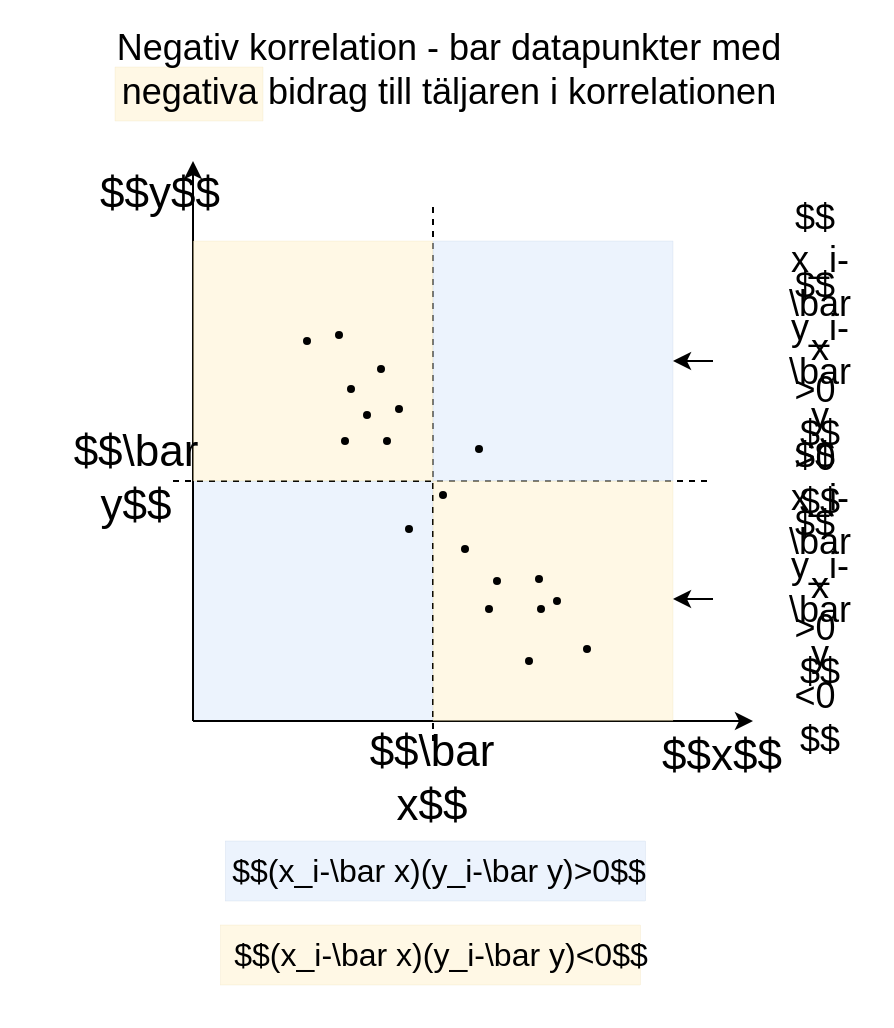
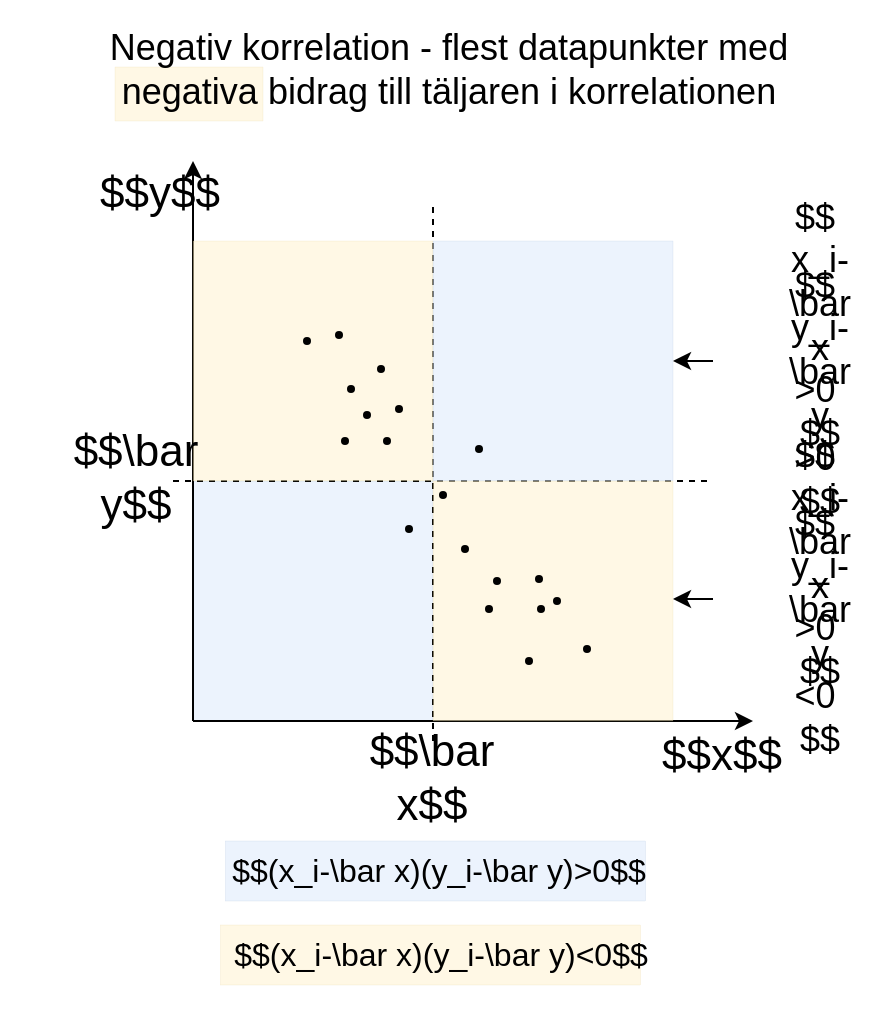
  <mxCell id="0" />
  <mxCell id="1" parent="0" />
  <mxCell id="2" value="" style="rounded=0;whiteSpace=wrap;html=1;strokeWidth=0;fillColor=#fff2cc;strokeColor=#d6b656;opacity=50;direction=south;gradientDirection=radial;" vertex="1" parent="1"><mxGeometry x="57" y="33" width="74" height="27" as="geometry" /></mxCell>
- <mxCell id="3" value="Negativ korrelation - bar datapunkter med negativa bidrag till täljaren i korrelationen" style="text;html=1;strokeColor=none;fillColor=none;align=center;verticalAlign=middle;whiteSpace=wrap;rounded=0;strokeWidth=0;fontSize=18;" vertex="1" parent="1"><mxGeometry x="32.5" y="20" width="383" height="30" as="geometry" /></mxCell>
+ <mxCell id="3" value="Negativ korrelation - flest datapunkter med negativa bidrag till täljaren i korrelationen" style="text;html=1;strokeColor=none;fillColor=none;align=center;verticalAlign=middle;whiteSpace=wrap;rounded=0;strokeWidth=0;fontSize=18;" vertex="1" parent="1"><mxGeometry x="32.5" y="20" width="383" height="30" as="geometry" /></mxCell>
  <mxCell id="4" value="" style="rounded=0;whiteSpace=wrap;html=1;strokeWidth=0;fillColor=#dae8fc;strokeColor=#6c8ebf;opacity=50;direction=south;gradientDirection=radial;" vertex="1" parent="1"><mxGeometry x="96" y="240" width="120" height="120" as="geometry" /></mxCell>
  <mxCell id="5" value="" style="rounded=0;whiteSpace=wrap;html=1;strokeWidth=0;fillColor=#dae8fc;strokeColor=#6c8ebf;opacity=50;direction=south;gradientDirection=radial;" vertex="1" parent="1"><mxGeometry x="112.25" y="420" width="210" height="30" as="geometry" /></mxCell>
  <mxCell id="6" value="$$(x_i-\bar x)(y_i-\bar y)&amp;gt;0$$" style="text;html=1;strokeColor=none;fillColor=none;align=center;verticalAlign=middle;whiteSpace=wrap;rounded=0;strokeWidth=0;fontSize=16;" vertex="1" parent="1"><mxGeometry x="20.5" y="420" width="397" height="30" as="geometry" /></mxCell>
  <mxCell id="7" value="" style="endArrow=classic;html=1;rounded=0;" edge="1" parent="1"><mxGeometry width="50" height="50" relative="1" as="geometry"><mxPoint x="96" y="360" as="sourcePoint" /><mxPoint x="96" y="80" as="targetPoint" /></mxGeometry></mxCell>
  <mxCell id="8" value="" style="endArrow=classic;html=1;rounded=0;" edge="1" parent="1"><mxGeometry width="50" height="50" relative="1" as="geometry"><mxPoint x="96" y="360" as="sourcePoint" /><mxPoint x="376" y="360" as="targetPoint" /></mxGeometry></mxCell>
  <mxCell id="9" value="" style="endArrow=none;dashed=1;html=1;rounded=0;" edge="1" parent="1"><mxGeometry width="50" height="50" relative="1" as="geometry"><mxPoint x="86" y="240" as="sourcePoint" /><mxPoint x="356" y="240" as="targetPoint" /></mxGeometry></mxCell>
  <mxCell id="10" value="" style="endArrow=none;dashed=1;html=1;rounded=0;" edge="1" parent="1"><mxGeometry width="50" height="50" relative="1" as="geometry"><mxPoint x="216" y="370" as="sourcePoint" /><mxPoint x="216" y="100" as="targetPoint" /></mxGeometry></mxCell>
  <mxCell id="11" value="" style="rounded=0;whiteSpace=wrap;html=1;strokeWidth=0;fillColor=#fff2cc;strokeColor=#d6b656;opacity=50;direction=south;gradientColor=none;gradientDirection=radial;" vertex="1" parent="1"><mxGeometry x="96" y="120" width="120" height="120" as="geometry" /></mxCell>
  <mxCell id="12" value="" style="rounded=0;whiteSpace=wrap;html=1;strokeWidth=0;fillColor=#dae8fc;strokeColor=#6c8ebf;opacity=50;direction=south;gradientDirection=radial;" vertex="1" parent="1"><mxGeometry x="216" y="120" width="120" height="120" as="geometry" /></mxCell>
  <mxCell id="13" value="" style="rounded=0;whiteSpace=wrap;html=1;strokeWidth=0;fillColor=#fff2cc;strokeColor=#d6b656;opacity=50;direction=south;gradientColor=none;gradientDirection=radial;" vertex="1" parent="1"><mxGeometry x="216" y="240" width="120" height="120" as="geometry" /></mxCell>
  <mxCell id="14" value="$$x$$" style="text;html=1;strokeColor=none;fillColor=none;align=center;verticalAlign=middle;whiteSpace=wrap;rounded=0;strokeWidth=0;opacity=50;fontSize=22;" vertex="1" parent="1"><mxGeometry x="346" y="363" width="30" height="30" as="geometry" /></mxCell>
  <mxCell id="15" value="$$y$$" style="text;html=1;strokeColor=none;fillColor=none;align=center;verticalAlign=middle;whiteSpace=wrap;rounded=0;strokeWidth=0;opacity=50;fontSize=22;" vertex="1" parent="1"><mxGeometry x="65" y="82" width="30" height="30" as="geometry" /></mxCell>
  <mxCell id="16" value="$$\bar x$$" style="text;html=1;strokeColor=none;fillColor=none;align=center;verticalAlign=middle;whiteSpace=wrap;rounded=0;strokeWidth=0;opacity=50;fontSize=22;" vertex="1" parent="1"><mxGeometry x="201" y="374" width="30" height="30" as="geometry" /></mxCell>
  <mxCell id="17" value="$$\bar y$$" style="text;html=1;strokeColor=none;fillColor=none;align=center;verticalAlign=middle;whiteSpace=wrap;rounded=0;strokeWidth=0;opacity=50;fontSize=22;" vertex="1" parent="1"><mxGeometry x="53" y="224" width="30" height="30" as="geometry" /></mxCell>
  <mxCell id="18" value="" style="shape=waypoint;sketch=0;fillStyle=solid;size=6;pointerEvents=1;points=[];fillColor=none;resizable=0;rotatable=0;perimeter=centerPerimeter;snapToPoint=1;strokeWidth=0;fontSize=26;" vertex="1" parent="1"><mxGeometry x="219" y="204" width="40" height="40" as="geometry" /></mxCell>
  <mxCell id="19" value="" style="shape=waypoint;sketch=0;fillStyle=solid;size=6;pointerEvents=1;points=[];fillColor=none;resizable=0;rotatable=0;perimeter=centerPerimeter;snapToPoint=1;strokeWidth=0;fontSize=26;" vertex="1" parent="1"><mxGeometry x="170" y="164" width="40" height="40" as="geometry" /></mxCell>
  <mxCell id="20" value="" style="shape=waypoint;sketch=0;fillStyle=solid;size=6;pointerEvents=1;points=[];fillColor=none;resizable=0;rotatable=0;perimeter=centerPerimeter;snapToPoint=1;strokeWidth=0;fontSize=26;" vertex="1" parent="1"><mxGeometry x="155" y="174" width="40" height="40" as="geometry" /></mxCell>
  <mxCell id="21" value="" style="shape=waypoint;sketch=0;fillStyle=solid;size=6;pointerEvents=1;points=[];fillColor=none;resizable=0;rotatable=0;perimeter=centerPerimeter;snapToPoint=1;strokeWidth=0;fontSize=26;" vertex="1" parent="1"><mxGeometry x="163" y="187" width="40" height="40" as="geometry" /></mxCell>
  <mxCell id="22" value="" style="shape=waypoint;sketch=0;fillStyle=solid;size=6;pointerEvents=1;points=[];fillColor=none;resizable=0;rotatable=0;perimeter=centerPerimeter;snapToPoint=1;strokeWidth=0;fontSize=26;" vertex="1" parent="1"><mxGeometry x="179" y="184" width="40" height="40" as="geometry" /></mxCell>
  <mxCell id="23" value="" style="shape=waypoint;sketch=0;fillStyle=solid;size=6;pointerEvents=1;points=[];fillColor=none;resizable=0;rotatable=0;perimeter=centerPerimeter;snapToPoint=1;strokeWidth=0;fontSize=26;" vertex="1" parent="1"><mxGeometry x="149" y="147" width="40" height="40" as="geometry" /></mxCell>
  <mxCell id="24" value="" style="shape=waypoint;sketch=0;fillStyle=solid;size=6;pointerEvents=1;points=[];fillColor=none;resizable=0;rotatable=0;perimeter=centerPerimeter;snapToPoint=1;strokeWidth=0;fontSize=26;" vertex="1" parent="1"><mxGeometry x="201" y="227" width="40" height="40" as="geometry" /></mxCell>
  <mxCell id="25" value="" style="shape=waypoint;sketch=0;fillStyle=solid;size=6;pointerEvents=1;points=[];fillColor=none;resizable=0;rotatable=0;perimeter=centerPerimeter;snapToPoint=1;strokeWidth=0;fontSize=26;" vertex="1" parent="1"><mxGeometry x="173" y="200" width="40" height="40" as="geometry" /></mxCell>
  <mxCell id="26" value="" style="shape=waypoint;sketch=0;fillStyle=solid;size=6;pointerEvents=1;points=[];fillColor=none;resizable=0;rotatable=0;perimeter=centerPerimeter;snapToPoint=1;strokeWidth=0;fontSize=26;" vertex="1" parent="1"><mxGeometry x="152" y="200" width="40" height="40" as="geometry" /></mxCell>
  <mxCell id="27" value="" style="shape=waypoint;sketch=0;fillStyle=solid;size=6;pointerEvents=1;points=[];fillColor=none;resizable=0;rotatable=0;perimeter=centerPerimeter;snapToPoint=1;strokeWidth=0;fontSize=26;" vertex="1" parent="1"><mxGeometry x="184" y="244" width="40" height="40" as="geometry" /></mxCell>
  <mxCell id="28" value="" style="shape=waypoint;sketch=0;fillStyle=solid;size=6;pointerEvents=1;points=[];fillColor=none;resizable=0;rotatable=0;perimeter=centerPerimeter;snapToPoint=1;strokeWidth=0;fontSize=26;" vertex="1" parent="1"><mxGeometry x="258" y="280" width="40" height="40" as="geometry" /></mxCell>
  <mxCell id="29" value="" style="shape=waypoint;sketch=0;fillStyle=solid;size=6;pointerEvents=1;points=[];fillColor=none;resizable=0;rotatable=0;perimeter=centerPerimeter;snapToPoint=1;strokeWidth=0;fontSize=26;" vertex="1" parent="1"><mxGeometry x="212" y="254" width="40" height="40" as="geometry" /></mxCell>
  <mxCell id="30" value="" style="shape=waypoint;sketch=0;fillStyle=solid;size=6;pointerEvents=1;points=[];fillColor=none;resizable=0;rotatable=0;perimeter=centerPerimeter;snapToPoint=1;strokeWidth=0;fontSize=26;" vertex="1" parent="1"><mxGeometry x="273" y="304" width="40" height="40" as="geometry" /></mxCell>
  <mxCell id="31" value="" style="shape=waypoint;sketch=0;fillStyle=solid;size=6;pointerEvents=1;points=[];fillColor=none;resizable=0;rotatable=0;perimeter=centerPerimeter;snapToPoint=1;strokeWidth=0;fontSize=26;" vertex="1" parent="1"><mxGeometry x="224" y="284" width="40" height="40" as="geometry" /></mxCell>
  <mxCell id="32" value="" style="shape=waypoint;sketch=0;fillStyle=solid;size=6;pointerEvents=1;points=[];fillColor=none;resizable=0;rotatable=0;perimeter=centerPerimeter;snapToPoint=1;strokeWidth=0;fontSize=26;" vertex="1" parent="1"><mxGeometry x="249" y="269" width="40" height="40" as="geometry" /></mxCell>
  <mxCell id="33" value="" style="shape=waypoint;sketch=0;fillStyle=solid;size=6;pointerEvents=1;points=[];fillColor=none;resizable=0;rotatable=0;perimeter=centerPerimeter;snapToPoint=1;strokeWidth=0;fontSize=26;" vertex="1" parent="1"><mxGeometry x="250" y="284" width="40" height="40" as="geometry" /></mxCell>
  <mxCell id="34" value="" style="shape=waypoint;sketch=0;fillStyle=solid;size=6;pointerEvents=1;points=[];fillColor=none;resizable=0;rotatable=0;perimeter=centerPerimeter;snapToPoint=1;strokeWidth=0;fontSize=26;" vertex="1" parent="1"><mxGeometry x="244" y="310" width="40" height="40" as="geometry" /></mxCell>
  <mxCell id="35" value="" style="shape=waypoint;sketch=0;fillStyle=solid;size=6;pointerEvents=1;points=[];fillColor=none;resizable=0;rotatable=0;perimeter=centerPerimeter;snapToPoint=1;strokeWidth=0;fontSize=26;" vertex="1" parent="1"><mxGeometry x="133" y="150" width="40" height="40" as="geometry" /></mxCell>
  <mxCell id="36" value="" style="shape=waypoint;sketch=0;fillStyle=solid;size=6;pointerEvents=1;points=[];fillColor=none;resizable=0;rotatable=0;perimeter=centerPerimeter;snapToPoint=1;strokeWidth=0;fontSize=26;" vertex="1" parent="1"><mxGeometry x="228" y="270" width="40" height="40" as="geometry" /></mxCell>
  <mxCell id="37" value="$$&amp;nbsp; y_i-\bar y &amp;gt;0&amp;nbsp;&lt;br style=&quot;font-size: 18px;&quot;&gt;$$" style="text;html=1;strokeColor=none;fillColor=none;align=center;verticalAlign=middle;whiteSpace=wrap;rounded=0;strokeWidth=0;opacity=50;fontSize=18;" vertex="1" parent="1"><mxGeometry x="395" y="182" width="30" height="30" as="geometry" /></mxCell>
  <mxCell id="38" value="$$&amp;nbsp; x_i-\bar x &amp;gt;0&amp;nbsp;&lt;br style=&quot;font-size: 18px;&quot;&gt;$$" style="text;html=1;strokeColor=none;fillColor=none;align=center;verticalAlign=middle;whiteSpace=wrap;rounded=0;strokeWidth=0;opacity=50;fontSize=18;" vertex="1" parent="1"><mxGeometry x="395" y="148" width="30" height="30" as="geometry" /></mxCell>
  <mxCell id="39" value="" style="endArrow=classic;html=1;rounded=0;fontSize=18;startSize=6;endSize=6;" edge="1" parent="1" target="12"><mxGeometry width="50" height="50" relative="1" as="geometry"><mxPoint x="356" y="180" as="sourcePoint" /><mxPoint x="306" y="170" as="targetPoint" /></mxGeometry></mxCell>
  <mxCell id="40" value="$$&amp;nbsp; y_i-\bar y &amp;lt;0&amp;nbsp;&lt;br style=&quot;font-size: 18px;&quot;&gt;$$" style="text;html=1;strokeColor=none;fillColor=none;align=center;verticalAlign=middle;whiteSpace=wrap;rounded=0;strokeWidth=0;opacity=50;fontSize=18;" vertex="1" parent="1"><mxGeometry x="395" y="301" width="30" height="30" as="geometry" /></mxCell>
  <mxCell id="41" value="$$&amp;nbsp; x_i-\bar x &amp;gt;0&amp;nbsp;&lt;br style=&quot;font-size: 18px;&quot;&gt;$$" style="text;html=1;strokeColor=none;fillColor=none;align=center;verticalAlign=middle;whiteSpace=wrap;rounded=0;strokeWidth=0;opacity=50;fontSize=18;" vertex="1" parent="1"><mxGeometry x="395" y="267" width="30" height="30" as="geometry" /></mxCell>
  <mxCell id="42" value="" style="endArrow=classic;html=1;rounded=0;fontSize=18;startSize=6;endSize=6;" edge="1" parent="1"><mxGeometry width="50" height="50" relative="1" as="geometry"><mxPoint x="356" y="299" as="sourcePoint" /><mxPoint x="336" y="299" as="targetPoint" /></mxGeometry></mxCell>
  <mxCell id="43" value="" style="rounded=0;whiteSpace=wrap;html=1;strokeWidth=0;fillColor=#fff2cc;strokeColor=#d6b656;opacity=50;direction=south;gradientColor=none;gradientDirection=radial;" vertex="1" parent="1"><mxGeometry x="109.75" y="462" width="210" height="30" as="geometry" /></mxCell>
  <mxCell id="44" value="$$(x_i-\bar x)(y_i-\bar y)&amp;lt;0$$" style="text;html=1;strokeColor=none;fillColor=none;align=center;verticalAlign=middle;whiteSpace=wrap;rounded=0;strokeWidth=0;fontSize=16;" vertex="1" parent="1"><mxGeometry x="21.5" y="462" width="397" height="30" as="geometry" /></mxCell>
